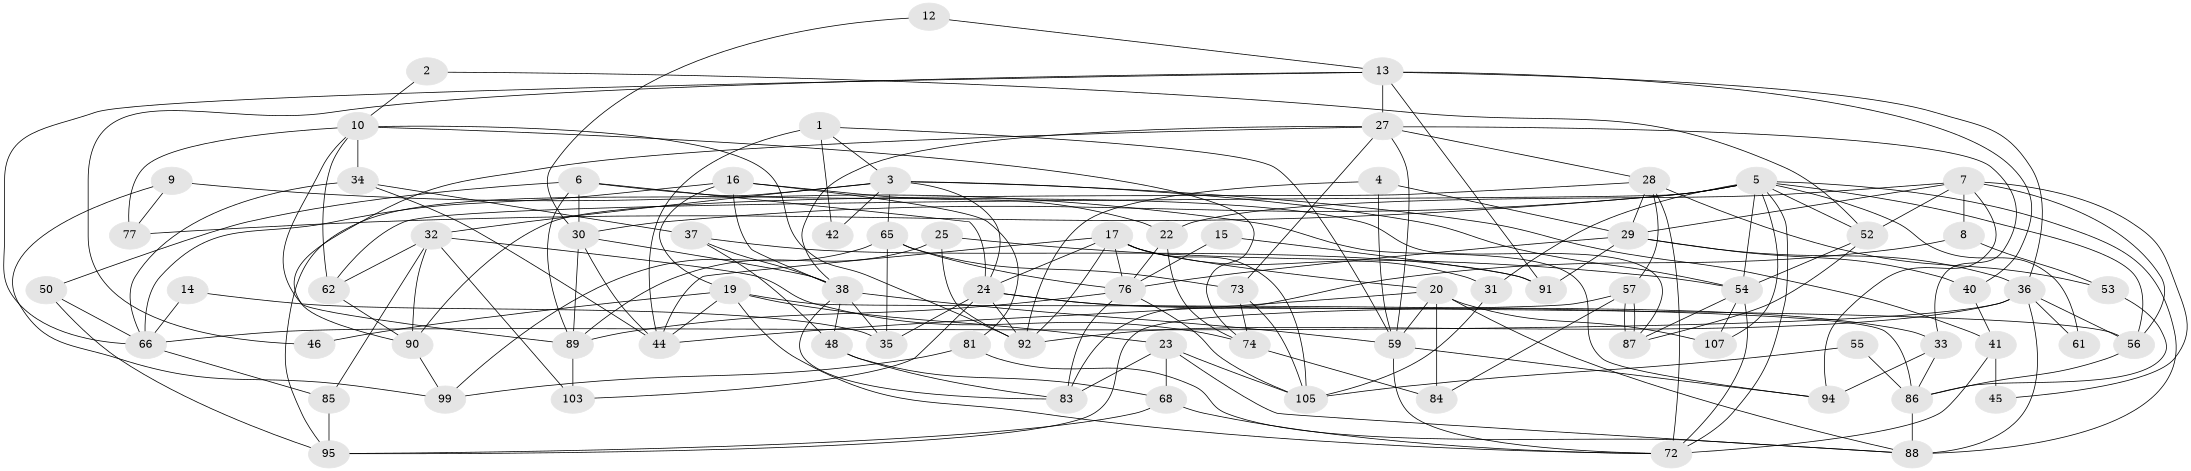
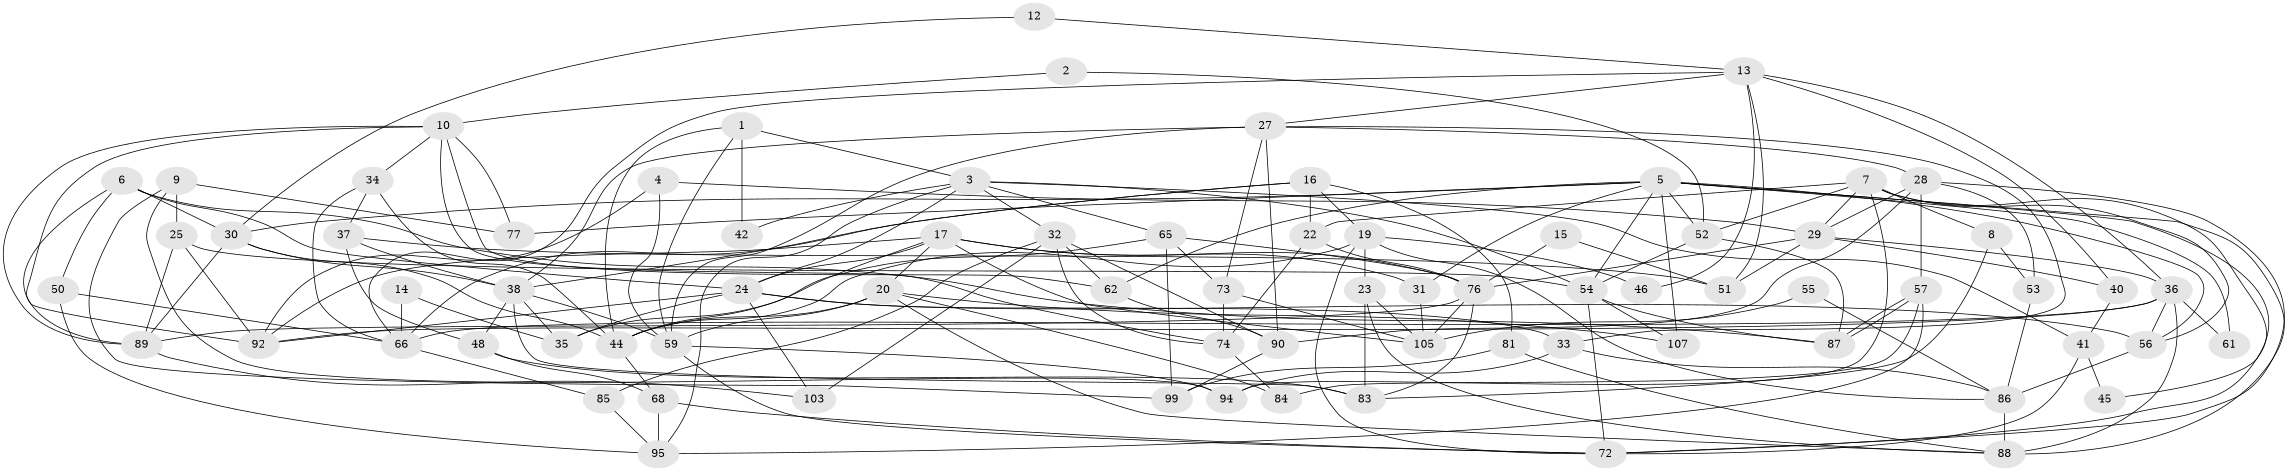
  graph {
    node [color=gray90 style=filled]
    1 [super="+49"]
    3 [super="+100"]
    42
    44 [super="+71"]
    59 [super="+98"]
    24 [super="+96"]
    32 [super="+82"]
    41
    54 [super="+80"]
    95
    65
    72 [super="+108"]
    94
    10 [super="+21"]
    92
    62
    77
    89
    34 [super="+58"]
    74 [super="+102"]
    2
    52 [super="+64"]
    87 [super="+93"]
    56
    n25 [label=35]
    33
    103
    90
    85
    45
    107
    4 [super="+18"]
    29 [super="+78"]
    36 [super="+43"]
    40
-   51 [label=91]
+   51
    76 [super="+79"]
    5 [super="+39"]
    30 [super="+70"]
    31
    61
    88 [super="+106"]
    38 [super="+91"]
    105
    86 [super="+104"]
    6
    50
    66 [super="+67"]
    7 [super="+109"]
    8 [super="+11"]
    22
    53
    83
    9
    25
    99
    37
    84
    12
    13
    46
    27 [super="+35"]
    73 [super="+97"]
    28 [super="+101"]
    14
    15
    16 [super="+26"]
    19 [super="+69"]
    81
    23 [super="+47"]
    48
    17 [super="+63"]
    20 [super="+60"]
    68
    57
    55
    1 -- 3
    1 -- 42 [weight=2]
    1 -- 44
    1 -- 59
    3 -- 42
    3 -- 24
    3 -- 32
    3 -- 41
    3 -- 54
    3 -- 95
    3 -- 65
    59 -- 72
    59 -- 94
    24 -- 92
    24 -- 56
    24 -- n25
    24 -- 33
    24 -- 103
    32 -- 62
    32 -- 74
    32 -- 103
    32 -- 90
    32 -- 85
    41 -- 72
    41 -- 45
    54 -- 72
    54 -- 87
    54 -- 107
    65 -- n25
    65 -- 76
    65 -- 99
    65 -- 73
    10 -- 92
    10 -- 62
    10 -- 77
    10 -- 89
    10 -- 34
    10 -- 74
    62 -- 90
    89 -- 103
    34 -- 44
    34 -- 66
    34 -- 37
    74 -- 84
    2 -- 10
    2 -- 52
    52 -- 54
    52 -- 87
    56 -- 86
    33 -- 94
    33 -- 86
    90 -- 99
    85 -- 95
    4 -- 59
    4 -- 92
    4 -- 29
    29 -- 36
    29 -- 40
    29 -- 51
    29 -- 76
    36 -- 92
    36 -- 56
    36 -- 61
    36 -- 88
    36 -- 66
    40 -- 41
    76 -- 89
    76 -- 105
    76 -- 83
    5 -- 54
    5 -- 72
    5 -- 62
    5 -- 77
    5 -- 52
    5 -- 56
    5 -- 107
    5 -- 30
    5 -- 31
    5 -- 61
    5 -- 88 [weight=2]
    30 -- 44
    30 -- 89
    30 -- 38
    31 -- 105
    38 -- 59
    38 -- n25
    38 -- 83
    38 -- 48
    86 -- 88
    6 -- 24
    6 -- 89
    6 -- 87
    6 -- 30
    6 -- 50
    50 -- 95
    50 -- 66
    66 -- 85
    7 -- 94
    7 -- 52
    7 -- 56
    7 -- 45
    7 -- 29
    7 -- 8
    7 -- 22
    8 -- 53
    8 -- 83
    22 -- 74
    22 -- 76
    53 -- 86
    9 -- 94
    9 -- 77
+   9 -- 25
    9 -- 99
    25 -- 54
    25 -- 92
    25 -- 89
    37 -- 51
    37 -- 38
    37 -- 48
    12 -- 30
    12 -- 13
    13 -- 36
    13 -- 40
    13 -- 51
    13 -- 66
    13 -- 46
    13 -- 27
    27 -- 59
    27 -- 33
    27 -- 90
    27 -- 38
    27 -- 73
    27 -- 28
    73 -- 74
    73 -- 105
    28 -- 72
    28 -- 90
    28 -- 29
    28 -- 53
    28 -- 57
    14 -- n25
    14 -- 66
    15 -- 51
    15 -- 76
    16 -- 38
    16 -- 66
    16 -- 22
    16 -- 19
    16 -- 81
    19 -- 44
    19 -- 72
    19 -- 86
    19 -- 46
    19 -- 23
    81 -- 88
    81 -- 99
    23 -- 88
    23 -- 105
    23 -- 83
-   23 -- 68
+   44 -- 68
    48 -- 83
    48 -- 68
    17 -- 44
    17 -- 24
    17 -- 92
    17 -- 76
    17 -- 31
    17 -- 105
    17 -- 20
    20 -- 44
    20 -- 59
    20 -- 107
    20 -- 88
    20 -- 84
    68 -- 95
    68 -- 72
    57 -- 95
    57 -- 87
    57 -- 87
    57 -- 84
    55 -- 105
    55 -- 86
  }
